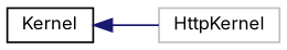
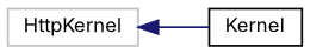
  digraph {
    rankdir=LR
    fontname=Inter
    node [fillcolor=white fontname=Inter fontsize=10 shape=record style=filled]
    n1 [color=grey75 height=0.2 label=HttpKernel width=0.4]
    n2 [color=black height=0.2 label=Kernel width=0.4]
-   n2 -> n1 [color=midnightblue dir=back fontname=Inter fontsize=10 labelfontname=Helvetica labelfontsize=10 style=solid]
+   n1 -> n2 [color=midnightblue dir=back fontname=Inter fontsize=10 labelfontname=Helvetica labelfontsize=10 style=solid]
  }
